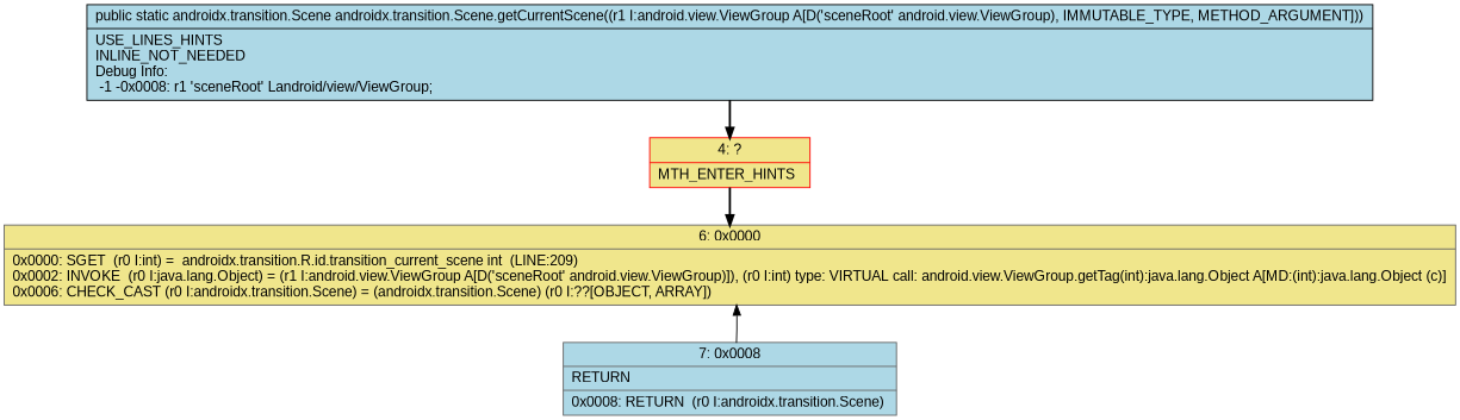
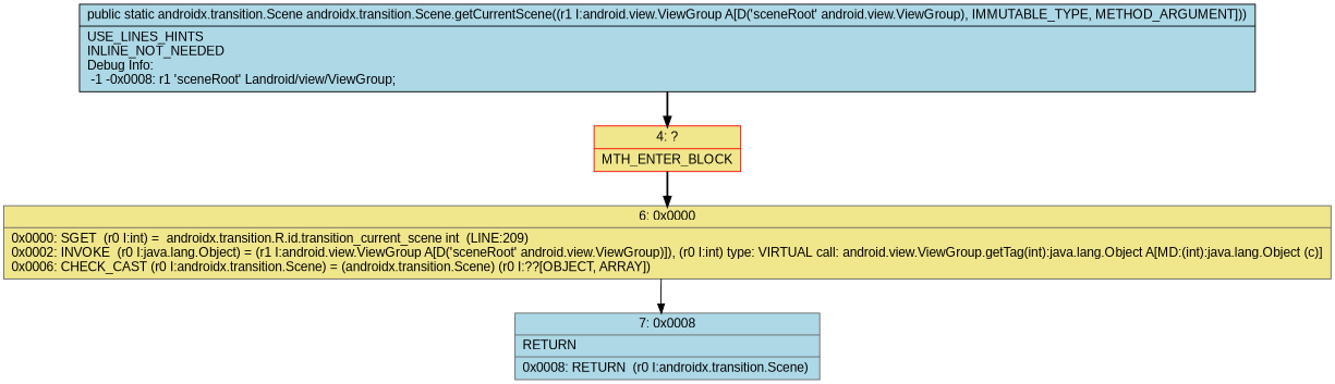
  digraph {
    fontname="Liberation Sans"
    node [color=gray40 fillcolor=khaki fontname="Liberation Sans" shape=record style=filled]
    edge [fontname="Liberation Sans" style=bold]
-   n1 [color=red label="{4\:\ ?|MTH_ENTER_HINTS\l}"]
+   n1 [color=red label="{4\:\ ?|MTH_ENTER_BLOCK\l}"]
    n2 [label="{6\:\ 0x0000|0x0000: SGET  (r0 I:int) =  androidx.transition.R.id.transition_current_scene int  (LINE:209)\l0x0002: INVOKE  (r0 I:java.lang.Object) = (r1 I:android.view.ViewGroup A[D('sceneRoot' android.view.ViewGroup)]), (r0 I:int) type: VIRTUAL call: android.view.ViewGroup.getTag(int):java.lang.Object A[MD:(int):java.lang.Object (c)]\l0x0006: CHECK_CAST (r0 I:androidx.transition.Scene) = (androidx.transition.Scene) (r0 I:??[OBJECT, ARRAY]) \l}"]
    n3 [fillcolor=lightblue label="{7\:\ 0x0008|RETURN\l|0x0008: RETURN  (r0 I:androidx.transition.Scene) \l}"]
    n4 [color=black fillcolor=lightblue label="{public static androidx.transition.Scene androidx.transition.Scene.getCurrentScene((r1 I:android.view.ViewGroup A[D('sceneRoot' android.view.ViewGroup), IMMUTABLE_TYPE, METHOD_ARGUMENT]))  | USE_LINES_HINTS\lINLINE_NOT_NEEDED\lDebug Info:\l  \-1 \-0x0008: r1 'sceneRoot' Landroid\/view\/ViewGroup;\l}"]
    n1 -> n2
-   n3 -> n2 [style=solid]
+   n2 -> n3 [style=solid]
    n4 -> n1
  }
